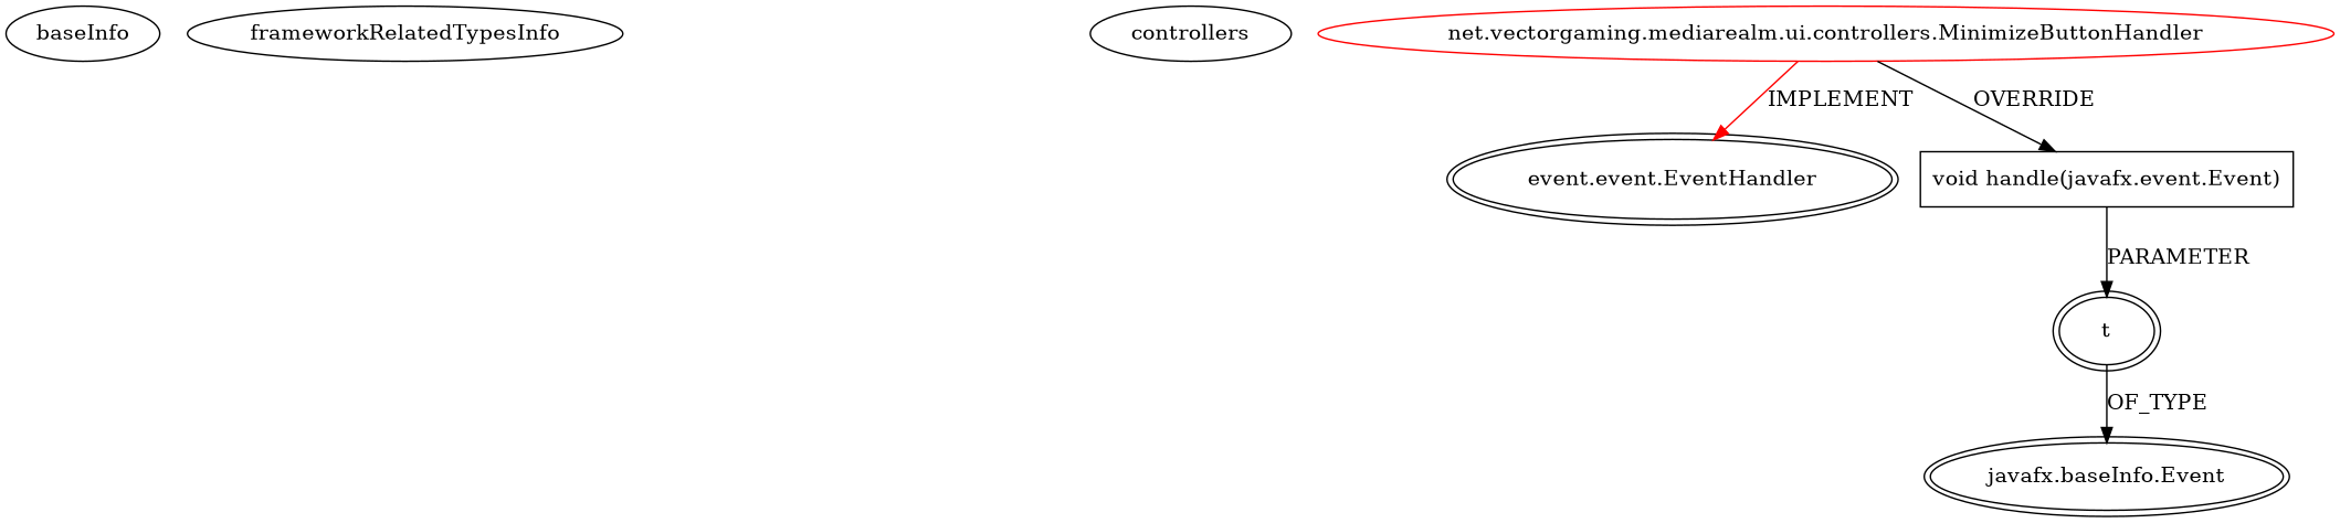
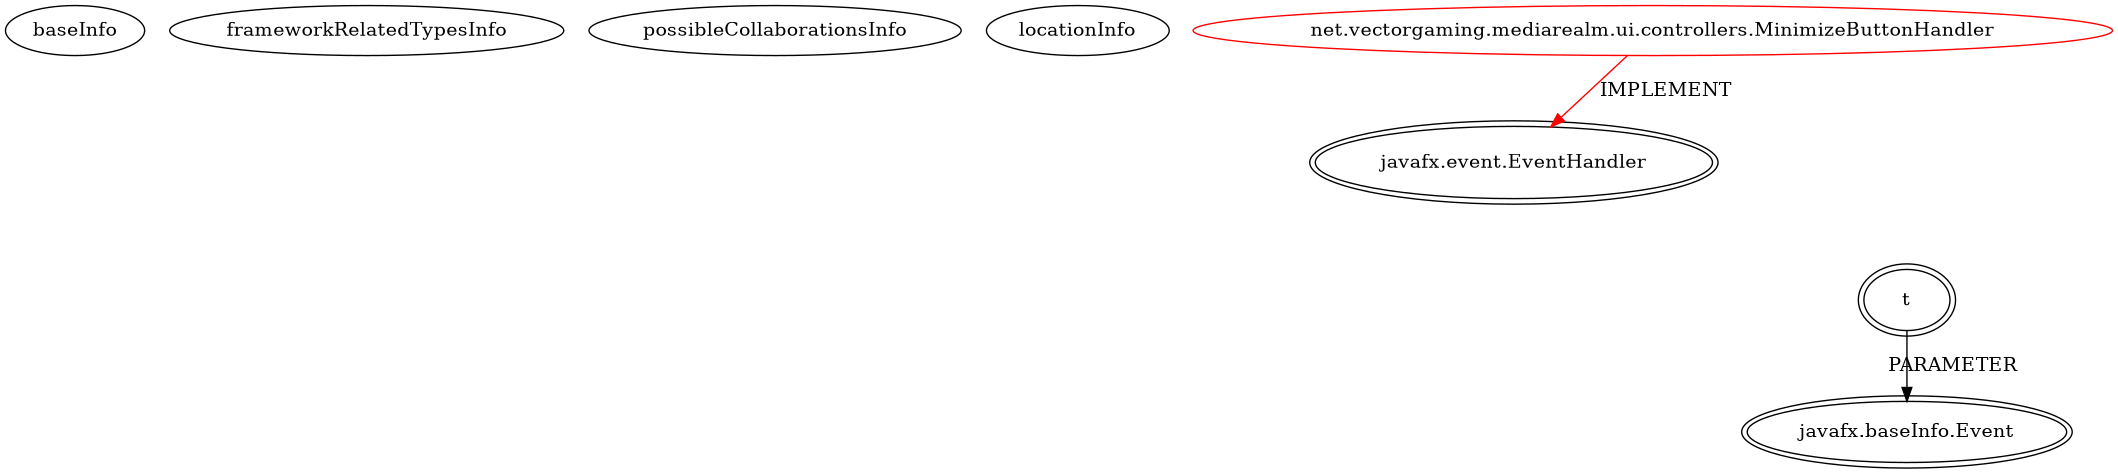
  digraph {
    baseInfo [category=extension_graph graphId=1582 isAnonymous=false possibleRelation=false]
    frameworkRelatedTypesInfo [0="javafx.event.EventHandler"]
-   locationInfo [contextSignature=MinimizeButtonHandler filePath="/VectorSoftworks-MediaRealmOfficial/MediaRealmOfficial-master/src/net/vectorgaming/mediarealm/ui/controllers/MinimizeButtonHandler.java" graphId=1582 projectName="VectorSoftworks-MediaRealmOfficial" label=controllers]
+   possibleCollaborationsInfo
+   locationInfo [contextSignature=MinimizeButtonHandler filePath="/VectorSoftworks-MediaRealmOfficial/MediaRealmOfficial-master/src/net/vectorgaming/mediarealm/ui/controllers/MinimizeButtonHandler.java" graphId=1582 projectName="VectorSoftworks-MediaRealmOfficial"]
    n5 [color=red isFrameworkType=false label="net.vectorgaming.mediarealm.ui.controllers.MinimizeButtonHandler" vertexType=ROOT_CLIENT_CLASS_DECLARATION]
-   n6 [isFrameworkType=true label="event.event.EventHandler" peripheries=2 vertexType=FRAMEWORK_INTERFACE_TYPE]
-   n7 [isFrameworkType=false label="void handle(javafx.event.Event)" shape=box vertexType=OVERRIDING_METHOD_DECLARATION]
+   n6 [isFrameworkType=true label="javafx.event.EventHandler" peripheries=2 vertexType=FRAMEWORK_INTERFACE_TYPE]
    n8 [isFrameworkType=true label=t peripheries=2 vertexType=PARAMETER_DECLARATION]
    n9 [isFrameworkType=true label="javafx.baseInfo.Event" peripheries=2 vertexType=FRAMEWORK_CLASS_TYPE]
    n5 -> n6 [color=red label=IMPLEMENT]
-   n5 -> n7 [label=OVERRIDE]
-   n7 -> n8 [label=PARAMETER]
-   n8 -> n9 [label=OF_TYPE]
+   n8 -> n9 [label=PARAMETER]
  }
